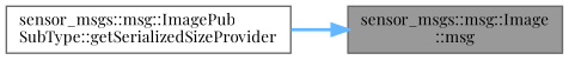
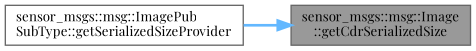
  digraph {
    rankdir=RL
    fontname="Playfair Display"
    node [fontname="Playfair Display" fontsize=10 shape=box style=filled]
-   n1 [color=gray40 fillcolor=grey60 fontcolor=black height=0.2 label="sensor_msgs::msg::Image\l::msg" width=0.4]
+   n1 [color=gray40 fillcolor=grey60 fontcolor=black height=0.2 label="sensor_msgs::msg::Image\l::getCdrSerializedSize" width=0.4]
    n2 [color=grey40 fillcolor=white height=0.2 label="sensor_msgs::msg::ImagePub\lSubType::getSerializedSizeProvider" width=0.4]
    n1 -> n2 [color=steelblue1 dir=back fontname="Playfair Display" fontsize=10 labelfontname=Helvetica labelfontsize=10 style=bold]
  }
